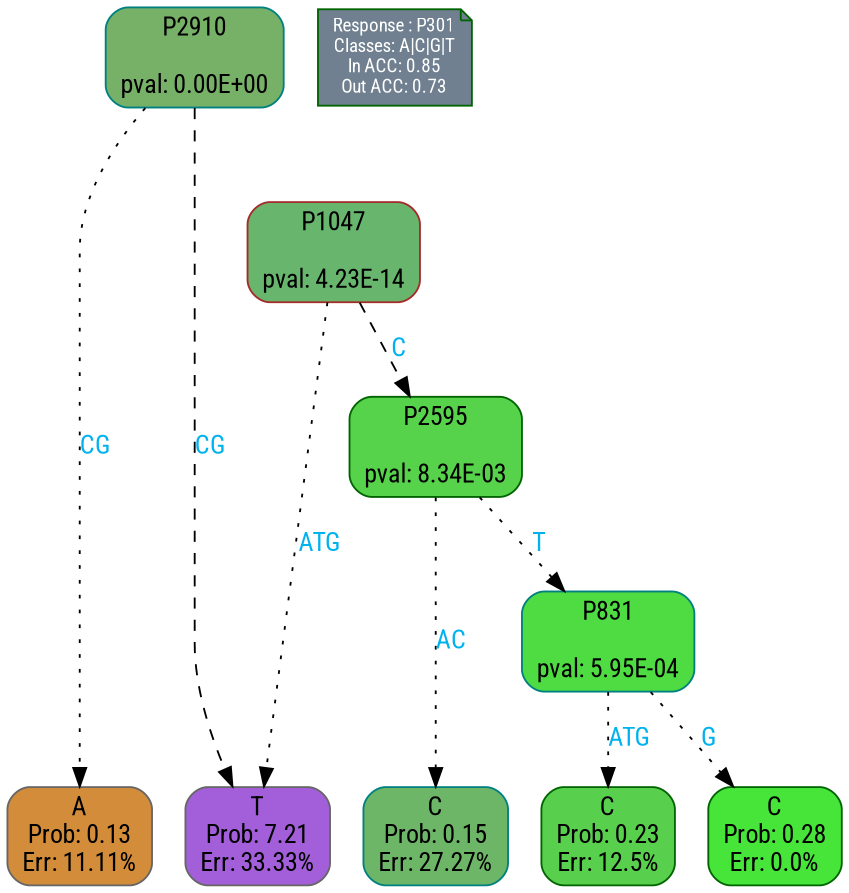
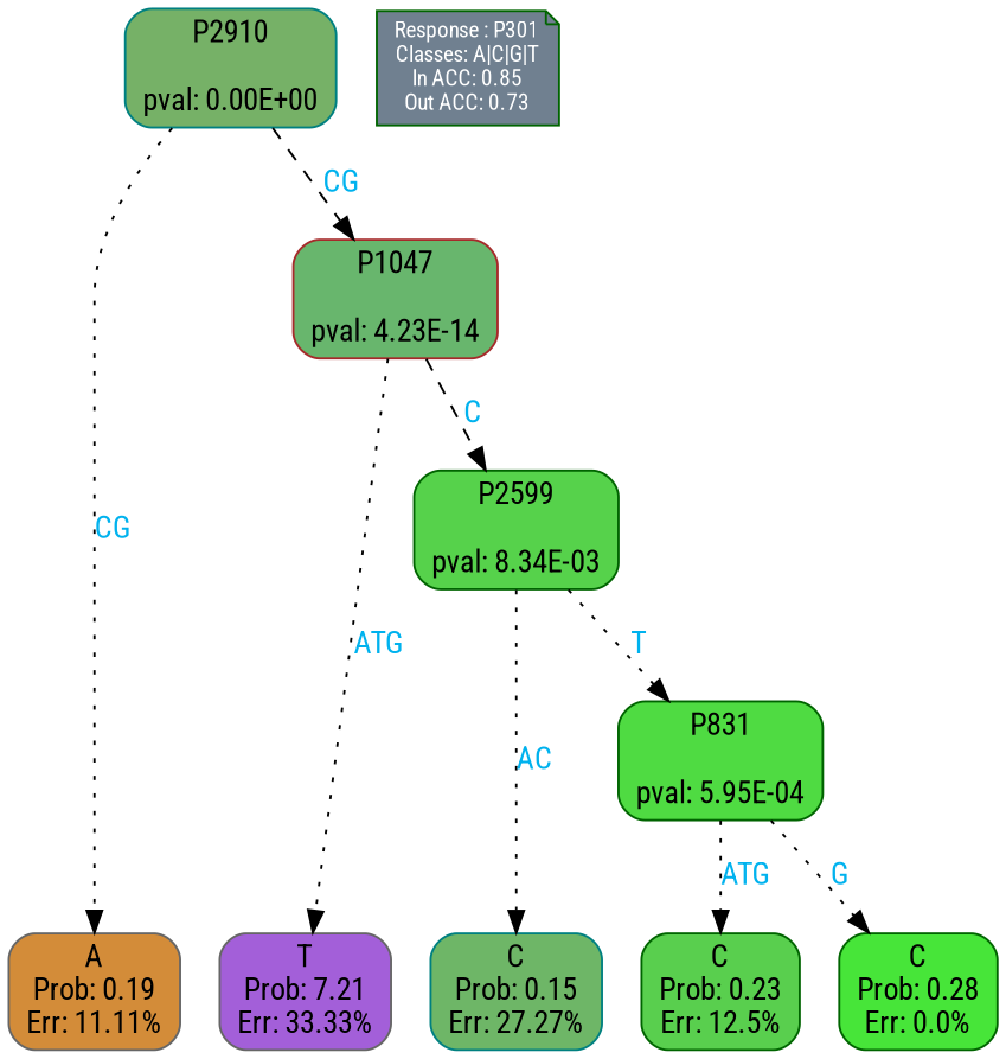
  digraph {
    fontname="Roboto Condensed"
    ranksep=equally
    splines=polylines
    node [color=darkgreen fontname="Roboto Condensed" shape=box style="filled, rounded"]
    edge [fontcolor=deepskyblue2 fontname="Roboto Condensed" style=dotted]
-   n1 [color=gray40 fillcolor="#d38c39" label="A\nProb: 0.13\nErr: 11.11%"]
+   n1 [color=gray40 fillcolor="#d38c39" label="A\nProb: 0.19\nErr: 11.11%"]
    n2 [color=gray40 fillcolor="#a35fd9" label="T\nProb: 7.21\nErr: 33.33%"]
    n3 [color=teal fillcolor="#6eb667" label="C\nProb: 0.15\nErr: 27.27%"]
    n4 [fillcolor="#59cf4e" label="C\nProb: 0.23\nErr: 12.5%"]
    n5 [fillcolor="#47e539" label="C\nProb: 0.28\nErr: 0.0%"]
    n6 [align=left fillcolor=slategray fontcolor=white fontsize=10 label="Response : P301\nClasses: A|C|G|T\nIn ACC: 0.85\nOut ACC: 0.73\n" shape=note style=filled]
    n7 [color=teal fillcolor="#76b167" label="P2910\n\npval: 0.00E+00"]
    n8 [color=brown fillcolor="#68b66d" label="P1047\n\npval: 4.23E-14"]
-   n9 [fillcolor="#56d24b" label="P2595\n\npval: 8.34E-03"]
-   n10 [color=teal fillcolor="#4fdb42" label="P831\n\npval: 5.95E-04"]
+   n9 [fillcolor="#56d24b" label="P2599\n\npval: 8.34E-03"]
+   n10 [fillcolor="#4fdb42" label="P831\n\npval: 5.95E-04"]
    subgraph sub_1 {
      rank=same
      n1
      n2
      n3
      n4
      n5
    }
    subgraph sub_2 {
      rank=same
      n6
      n7
    }
    n7 -> n1 [label=CG]
-   n7 -> n2 [label=CG style=dashed]
+   n7 -> n8 [label=CG style=dashed]
    n8 -> n2 [label=ATG]
    n8 -> n9 [label=C style=dashed]
    n9 -> n3 [label=AC]
    n9 -> n10 [label=T]
    n10 -> n4 [label=ATG]
    n10 -> n5 [label=G]
  }
